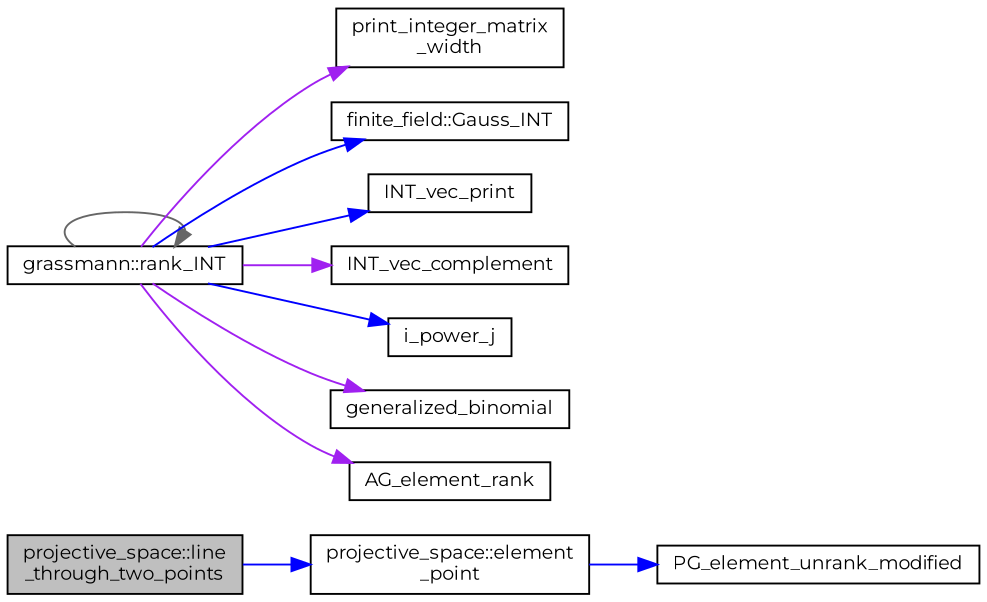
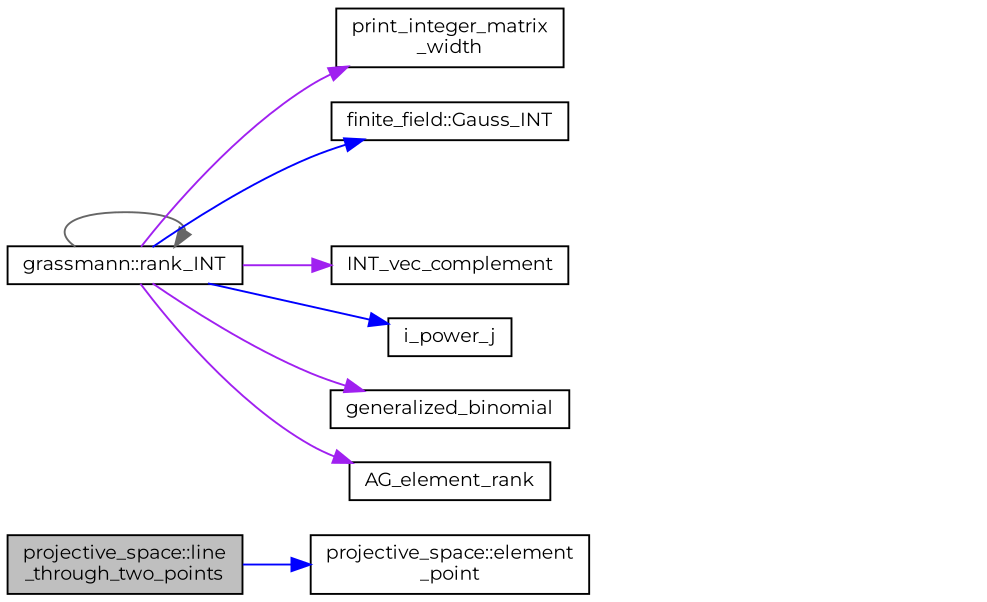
  digraph {
    fontname=Montserrat
    rankdir=LR
    node [color=black fillcolor=white fontname=Montserrat fontsize=10 shape=record style=filled]
    edge [color=blue fontname=Montserrat fontsize=10 labelfontname=Helvetica labelfontsize=10 style=solid]
    n1 [fillcolor=grey75 fontcolor=black height=0.2 label="projective_space::line\l_through_two_points" width=0.4]
    n2 [height=0.2 label="projective_space::element\l_point" width=0.4]
-   n3 [height=0.2 label=PG_element_unrank_modified width=0.4]
    n4 [height=0.2 label="grassmann::rank_INT" width=0.4]
    n5 [height=0.2 label="print_integer_matrix\l_width" width=0.4]
    n6 [height=0.2 label="finite_field::Gauss_INT" width=0.4]
-   n7 [height=0.2 label=INT_vec_print width=0.4]
    n8 [height=0.2 label=INT_vec_complement width=0.4]
    n9 [height=0.2 label=i_power_j width=0.4]
    n10 [height=0.2 label=generalized_binomial width=0.4]
    n11 [height=0.2 label=AG_element_rank width=0.4]
    n1 -> n2
-   n2 -> n3
    n4 -> n4 [color=gray40]
    n4 -> n5 [color=purple]
    n4 -> n6
-   n4 -> n7
    n4 -> n8 [color=purple]
    n4 -> n9
    n4 -> n10 [color=purple]
    n4 -> n11 [color=purple]
  }
